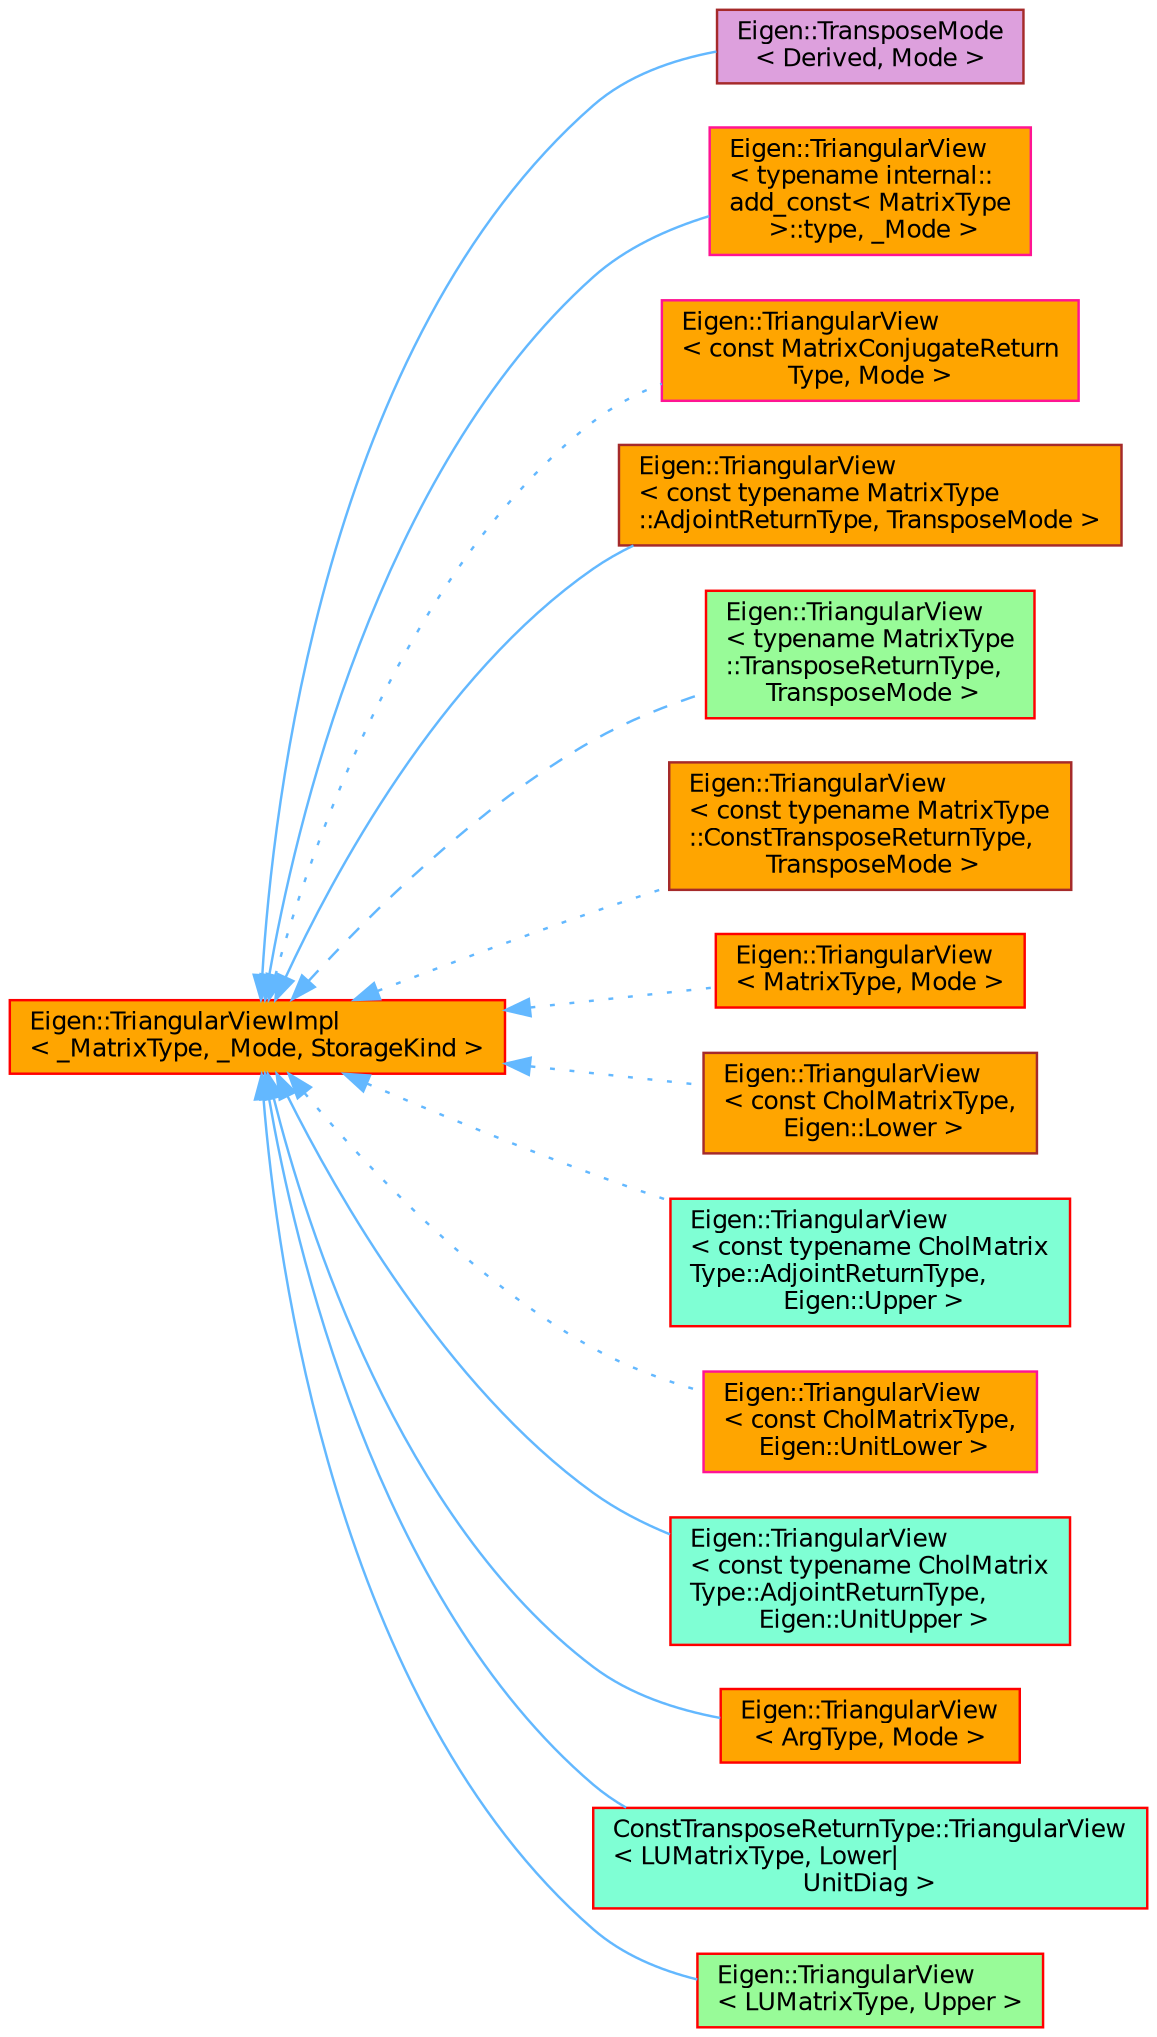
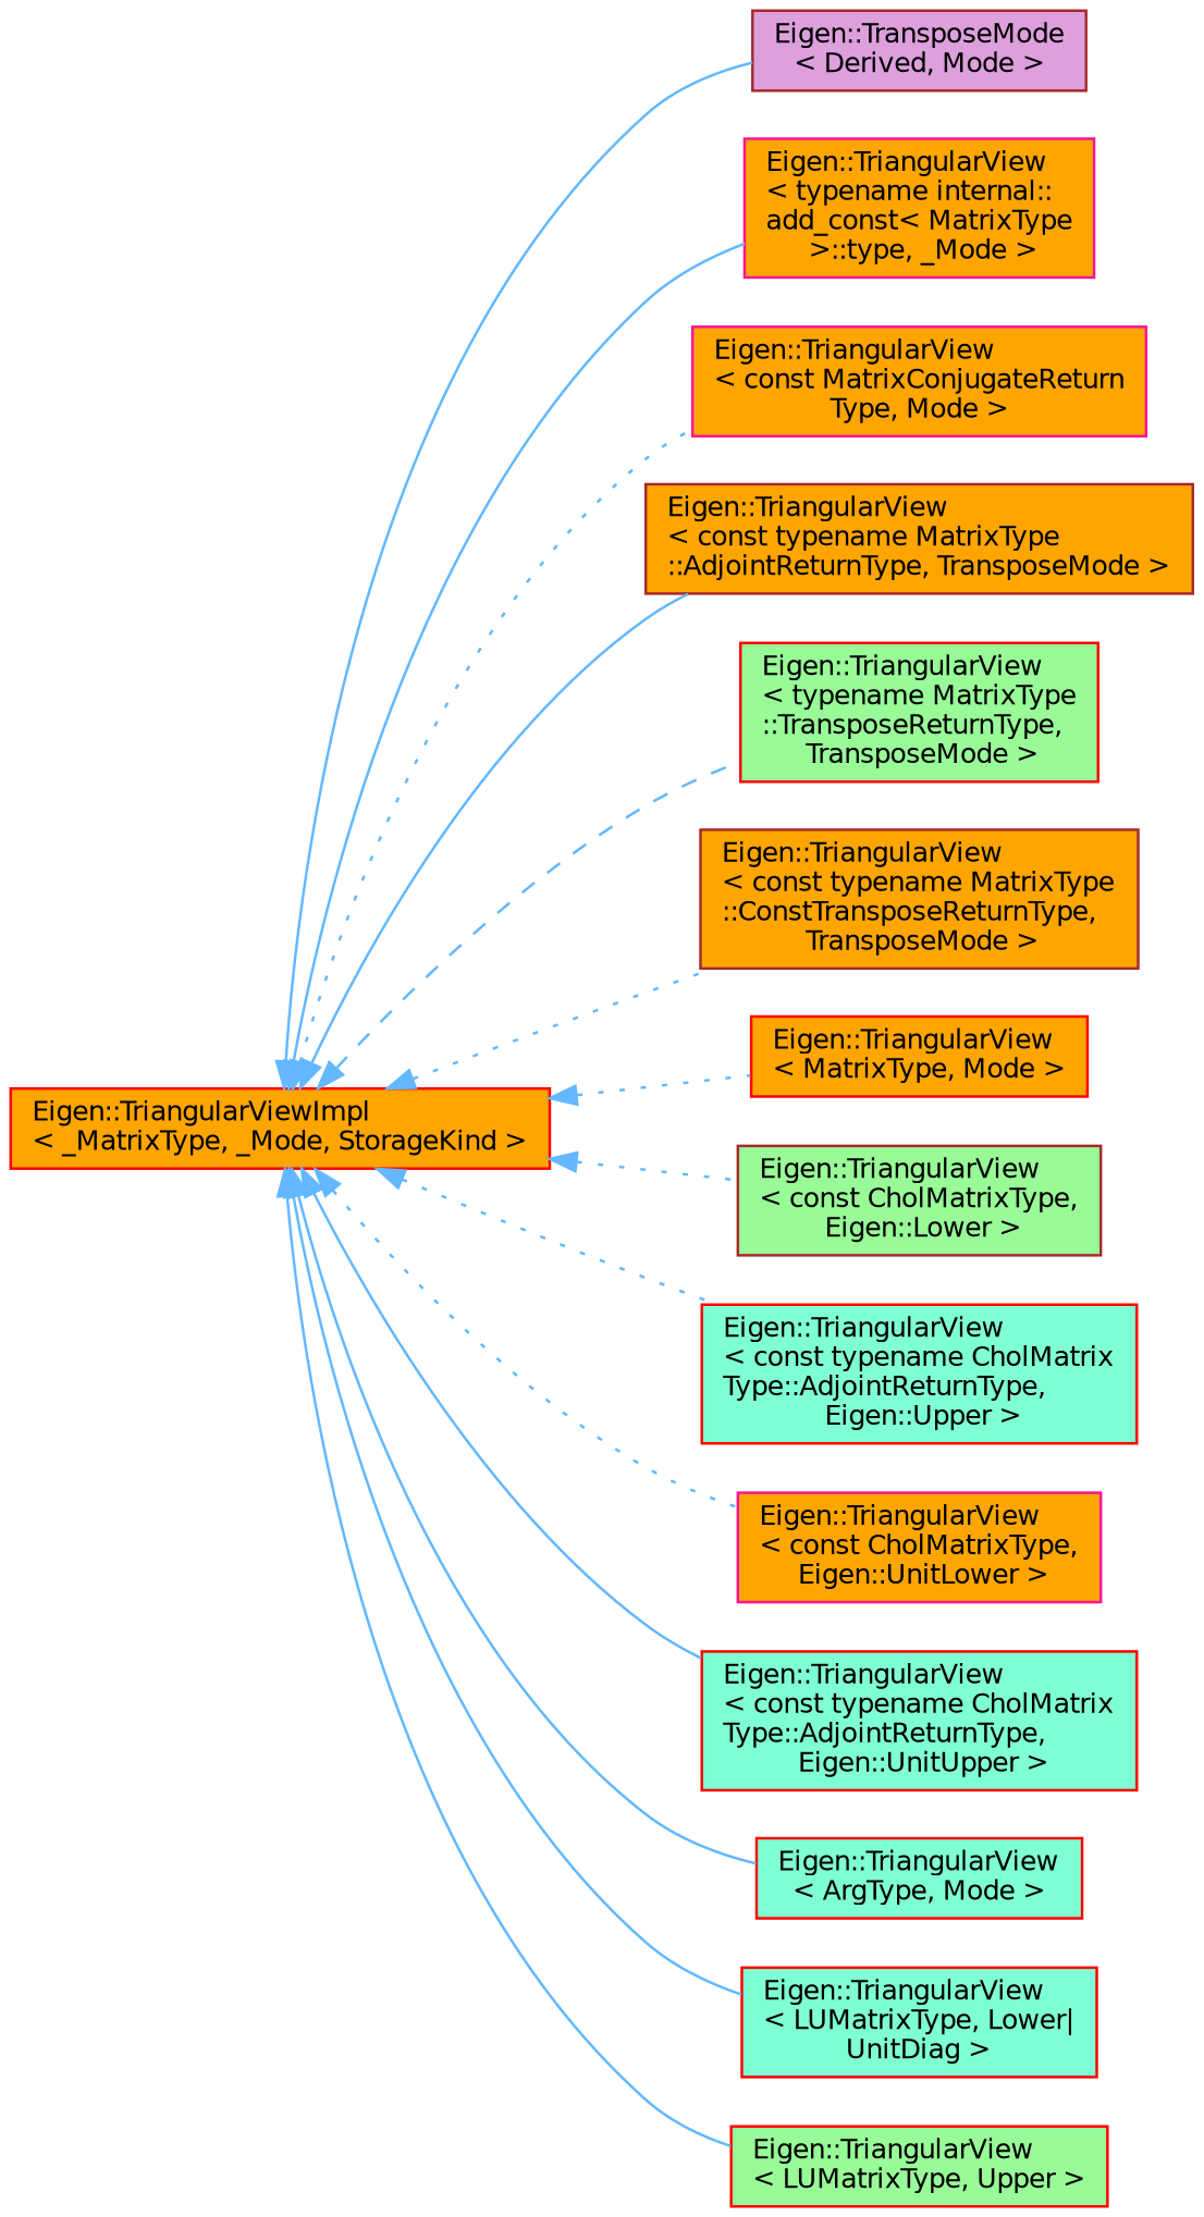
  digraph {
    rankdir=LR
    node [color=red fillcolor=orange fontname=Helvetica fontsize=10 shape=box style=filled]
    edge [color=steelblue1 dir=back fontname=Helvetica fontsize=10 labelfontname=Helvetica labelfontsize=10 style=solid]
    n1 [height=0.2 label="Eigen::TriangularViewImpl\l\< _MatrixType, _Mode, StorageKind \>" width=0.4]
    n2 [color=brown fillcolor=plum height=0.2 label="Eigen::TransposeMode\l\< Derived, Mode \>" width=0.4]
    n3 [color=deeppink height=0.2 label="Eigen::TriangularView\l\< typename internal::\ladd_const\< MatrixType\l \>::type, _Mode \>" width=0.4]
    n4 [color=deeppink height=0.2 label="Eigen::TriangularView\l\< const MatrixConjugateReturn\lType, Mode \>" width=0.4]
    n5 [color=brown height=0.2 label="Eigen::TriangularView\l\< const typename MatrixType\l::AdjointReturnType, TransposeMode \>" width=0.4]
    n6 [fillcolor=palegreen height=0.2 label="Eigen::TriangularView\l\< typename MatrixType\l::TransposeReturnType,\l TransposeMode \>" width=0.4]
    n7 [color=brown height=0.2 label="Eigen::TriangularView\l\< const typename MatrixType\l::ConstTransposeReturnType,\l TransposeMode \>" width=0.4]
    n8 [height=0.2 label="Eigen::TriangularView\l\< MatrixType, Mode \>" width=0.4]
-   n9 [color=brown height=0.2 label="Eigen::TriangularView\l\< const CholMatrixType,\l Eigen::Lower \>" width=0.4]
+   n9 [color=brown fillcolor=palegreen height=0.2 label="Eigen::TriangularView\l\< const CholMatrixType,\l Eigen::Lower \>" width=0.4]
    n10 [fillcolor=aquamarine height=0.2 label="Eigen::TriangularView\l\< const typename CholMatrix\lType::AdjointReturnType,\l Eigen::Upper \>" width=0.4]
    n11 [color=deeppink height=0.2 label="Eigen::TriangularView\l\< const CholMatrixType,\l Eigen::UnitLower \>" width=0.4]
    n12 [fillcolor=aquamarine height=0.2 label="Eigen::TriangularView\l\< const typename CholMatrix\lType::AdjointReturnType,\l Eigen::UnitUpper \>" width=0.4]
-   n13 [height=0.2 label="Eigen::TriangularView\l\< ArgType, Mode \>" width=0.4]
-   n14 [fillcolor=aquamarine height=0.2 label="ConstTransposeReturnType::TriangularView\l\< LUMatrixType, Lower\|\lUnitDiag \>" width=0.4]
+   n13 [fillcolor=aquamarine height=0.2 label="Eigen::TriangularView\l\< ArgType, Mode \>" width=0.4]
+   n14 [fillcolor=aquamarine height=0.2 label="Eigen::TriangularView\l\< LUMatrixType, Lower\|\lUnitDiag \>" width=0.4]
    n15 [fillcolor=palegreen height=0.2 label="Eigen::TriangularView\l\< LUMatrixType, Upper \>" width=0.4]
    n1 -> n2
    n1 -> n3
    n1 -> n4 [style=dotted]
    n1 -> n5
    n1 -> n6 [style=dashed]
    n1 -> n7 [style=dotted]
    n1 -> n8 [style=dotted]
    n1 -> n9 [style=dotted]
    n1 -> n10 [style=dotted]
    n1 -> n11 [style=dotted]
    n1 -> n12
    n1 -> n13
    n1 -> n14
    n1 -> n15
  }
